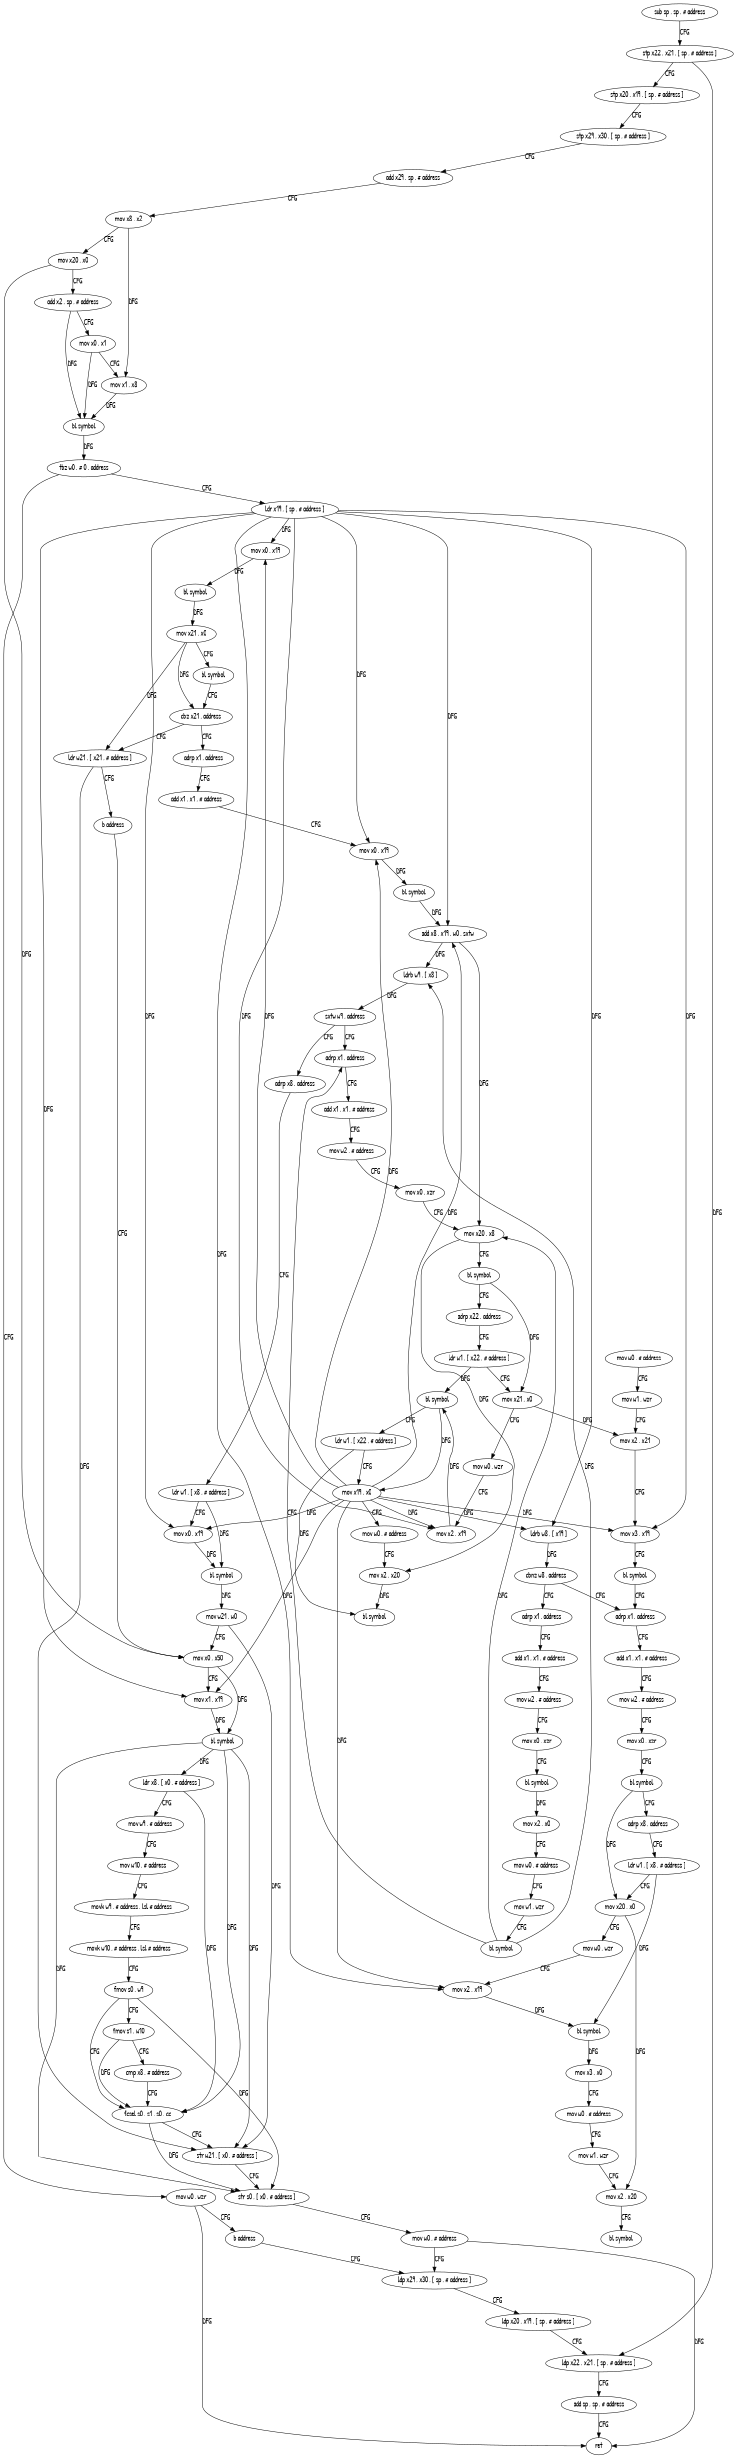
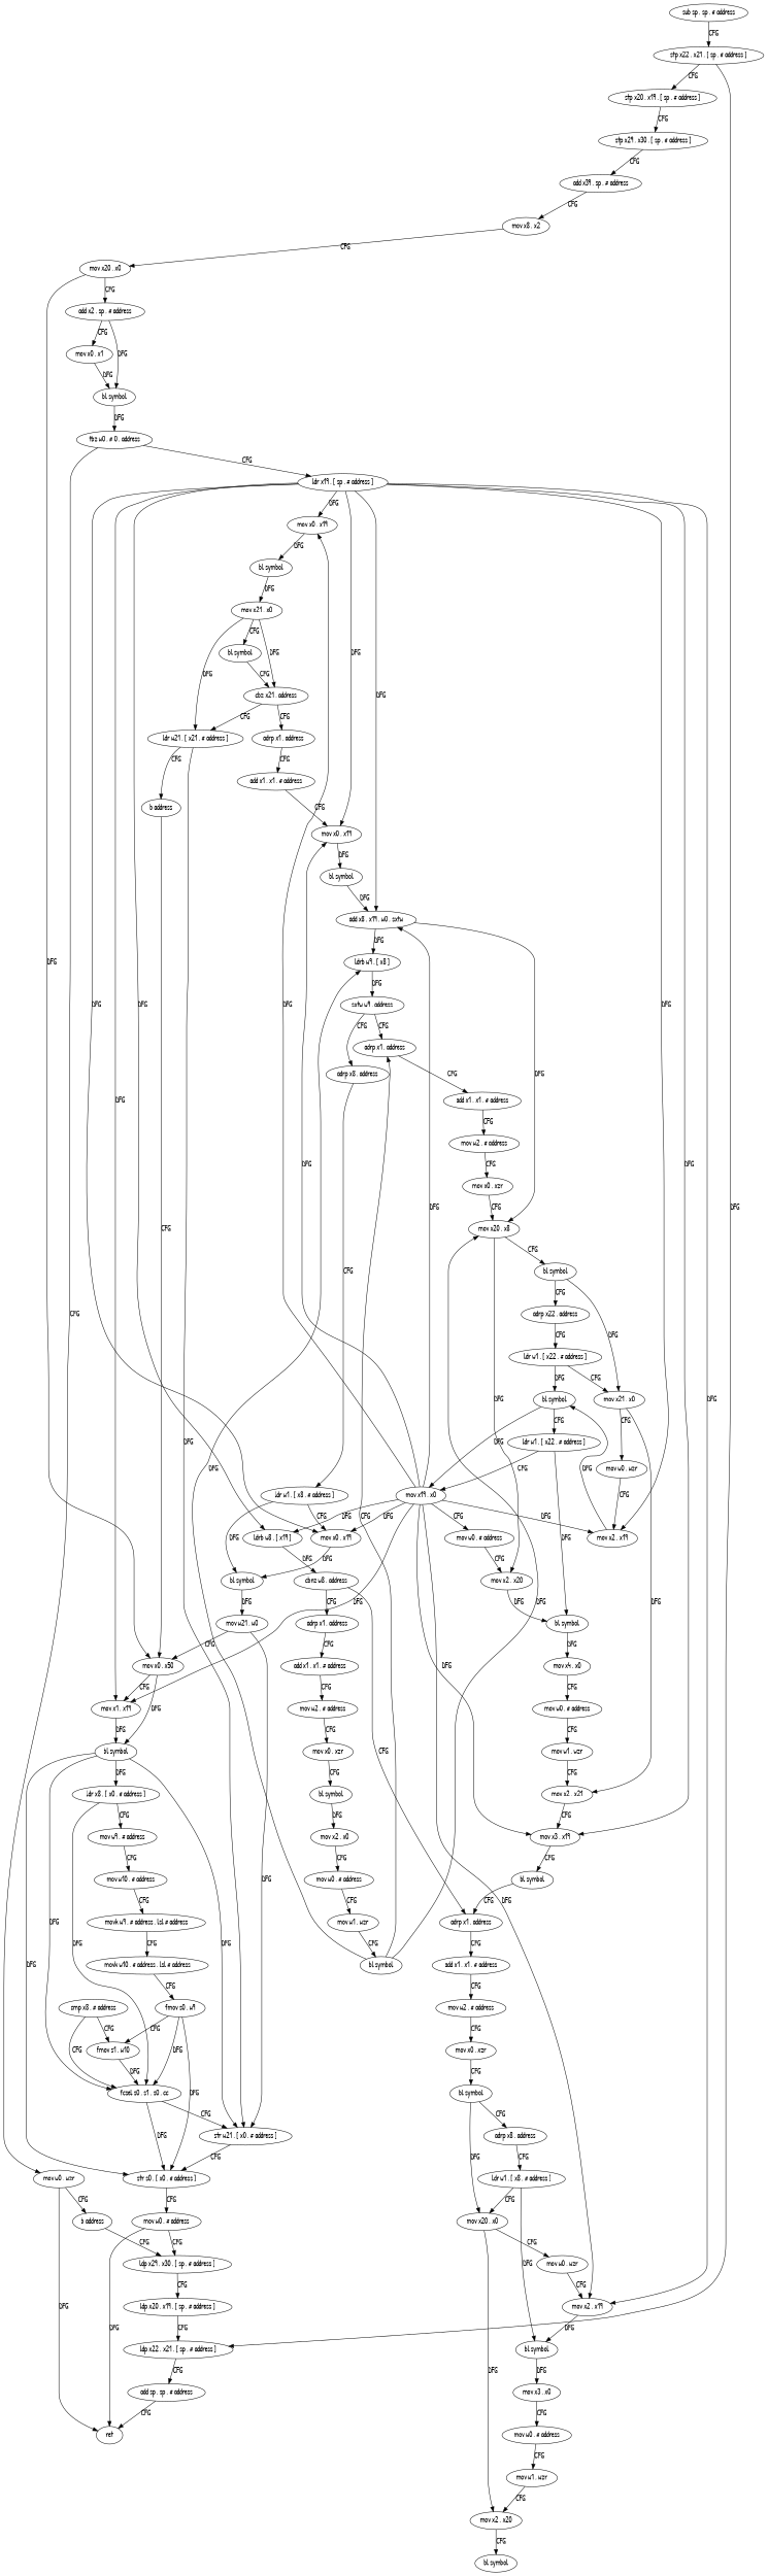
  digraph {
    fontname="Patrick Hand"
    node [fontname="Patrick Hand"]
    edge [fontname="Patrick Hand"]
    n1 [label="sub sp , sp , # address"]
    n2 [label="stp x22 , x21 , [ sp , # address ]"]
    n3 [label="stp x20 , x19 , [ sp , # address ]"]
    n4 [label="ldp x22 , x21 , [ sp , # address ]"]
    n5 [label="stp x29 , x30 , [ sp , # address ]"]
    n6 [label="add sp , sp , # address"]
-   n7 [label="add x29 , sp , # address"]
+   n7 [label="add x39 , sp , # address"]
    n8 [label="mov x8 , x2"]
    n9 [label="mov x20 , x0"]
-   n10 [label="mov x1 , x8"]
    n11 [label="add x2 , sp , # address"]
    n12 [label="mov x0 , x50"]
    n13 [label="bl symbol"]
    n14 [label="mov x0 , x1"]
    n15 [label="mov x1 , x19"]
    n16 [label="bl symbol"]
    n17 [label="tbz w0 , # 0 , address"]
    n18 [label="mov w0 , wzr"]
    n19 [label="ldr x19 , [ sp , # address ]"]
    n20 [label="b address"]
    n21 [label=ret]
    n22 [label="mov x0 , x19"]
    n23 [label="mov x0 , x19"]
    n24 [label="ldrb w8 , [ x19 ]"]
    n25 [label="add x8 , x19 , w0 , sxtw"]
    n26 [label="mov x2 , x19"]
    n27 [label="mov x2 , x19"]
    n28 [label="mov x3 , x19"]
    n29 [label="mov x0 , x19"]
    n30 [label="ldp x29 , x30 , [ sp , # address ]"]
    n31 [label="bl symbol"]
    n32 [label="bl symbol"]
    n33 [label="cbnz w8 , address"]
    n34 [label="ldrb w9 , [ x8 ]"]
    n35 [label="mov x20 , x8"]
    n36 [label="bl symbol"]
    n37 [label="bl symbol"]
    n38 [label="bl symbol"]
    n39 [label="bl symbol"]
    n40 [label="ldp x20 , x19 , [ sp , # address ]"]
    n41 [label="mov x21 , x0"]
    n42 [label="bl symbol"]
    n43 [label="cbz x21 , address"]
    n44 [label="ldr w21 , [ x21 , # address ]"]
    n45 [label="adrp x1 , address"]
    n46 [label="b address"]
    n47 [label="str w21 , [ x0 , # address ]"]
    n48 [label="add x1 , x1 , # address"]
    n49 [label="str s0 , [ x0 , # address ]"]
    n50 [label="adrp x1 , address"]
    n51 [label="adrp x1 , address"]
    n52 [label="sxtw w9 , address"]
    n53 [label="bl symbol"]
    n54 [label="mov x2 , x20"]
    n55 [label="ldr x8 , [ x0 , # address ]"]
    n56 [label="fcsel s0 , s1 , s0 , cc"]
    n57 [label="add x1 , x1 , # address"]
    n58 [label="add x1 , x1 , # address"]
    n59 [label="mov w2 , # address"]
    n60 [label="mov w2 , # address"]
    n61 [label="adrp x1 , address"]
    n62 [label="adrp x8 , address"]
    n63 [label="add x1 , x1 , # address"]
    n64 [label="ldr w1 , [ x8 , # address ]"]
    n65 [label="mov w2 , # address"]
    n66 [label="mov w9 , # address"]
    n67 [label="mov w0 , # address"]
    n68 [label="mov w10 , # address"]
    n69 [label="movk w9 , # address , lsl # address"]
    n70 [label="movk w10 , # address , lsl # address"]
    n71 [label="fmov s0 , w9"]
    n72 [label="fmov s1 , w10"]
    n73 [label="cmp x8 , # address"]
    n74 [label="mov x0 , xzr"]
    n75 [label="bl symbol"]
    n76 [label="adrp x8 , address"]
    n77 [label="mov x20 , x0"]
    n78 [label="ldr w1 , [ x8 , # address ]"]
    n79 [label="mov w0 , wzr"]
    n80 [label="mov x2 , x20"]
    n81 [label="mov x3 , x0"]
    n82 [label="bl symbol"]
    n83 [label="mov w0 , # address"]
    n84 [label="mov w1 , wzr"]
    n85 [label="mov x0 , xzr"]
    n86 [label="bl symbol"]
    n87 [label="mov x2 , x0"]
    n88 [label="mov w0 , # address"]
    n89 [label="mov w1 , wzr"]
    n90 [label="bl symbol"]
    n91 [label="mov x0 , xzr"]
    n92 [label="adrp x22 , address"]
    n93 [label="mov x21 , x0"]
    n94 [label="bl symbol"]
    n95 [label="ldr w1 , [ x22 , # address ]"]
    n96 [label="mov w0 , wzr"]
    n97 [label="mov x2 , x21"]
    n98 [label="ldr w1 , [ x22 , # address ]"]
    n99 [label="mov x19 , x0"]
    n100 [label="mov w0 , # address"]
+   n101 [label="mov x4 , x0"]
    n102 [label="mov w0 , # address"]
    n103 [label="mov w1 , wzr"]
    n104 [label="mov w21 , w0"]
    n1 -> n2 [label=CFG]
    n2 -> n3 [label=CFG]
    n2 -> n4 [label=DFG]
    n3 -> n5 [label=CFG]
    n4 -> n6 [label=CFG]
    n5 -> n7 [label=CFG]
    n6 -> n21 [label=CFG]
    n7 -> n8 [label=CFG]
    n8 -> n9 [label=CFG]
-   n8 -> n10 [label=DFG]
    n9 -> n11 [label=CFG]
    n9 -> n12 [label=DFG]
-   n10 -> n13 [label=DFG]
    n11 -> n13 [label=DFG]
    n11 -> n14 [label=CFG]
    n12 -> n15 [label=CFG]
    n12 -> n16 [label=DFG]
    n13 -> n17 [label=DFG]
-   n14 -> n10 [label=CFG]
    n14 -> n13 [label=DFG]
    n15 -> n16 [label=DFG]
    n16 -> n47 [label=DFG]
    n16 -> n49 [label=DFG]
    n16 -> n55 [label=DFG]
    n16 -> n56 [label=DFG]
    n17 -> n18 [label=CFG]
    n17 -> n19 [label=CFG]
    n18 -> n20 [label=CFG]
    n18 -> n21 [label=DFG]
    n19 -> n15 [label=DFG]
    n19 -> n22 [label=DFG]
    n19 -> n23 [label=DFG]
    n19 -> n24 [label=DFG]
    n19 -> n25 [label=DFG]
    n19 -> n26 [label=DFG]
    n19 -> n27 [label=DFG]
    n19 -> n28 [label=DFG]
    n19 -> n29 [label=DFG]
    n20 -> n30 [label=CFG]
    n22 -> n31 [label=DFG]
    n23 -> n32 [label=DFG]
    n24 -> n33 [label=DFG]
    n25 -> n34 [label=DFG]
    n25 -> n35 [label=DFG]
    n26 -> n36 [label=DFG]
    n27 -> n37 [label=DFG]
    n28 -> n38 [label=CFG]
    n29 -> n39 [label=DFG]
    n30 -> n40 [label=CFG]
    n31 -> n41 [label=DFG]
    n32 -> n25 [label=DFG]
    n33 -> n50 [label=CFG]
    n33 -> n51 [label=CFG]
    n34 -> n52 [label=DFG]
    n35 -> n53 [label=CFG]
    n35 -> n54 [label=DFG]
    n36 -> n81 [label=DFG]
    n37 -> n98 [label=CFG]
    n37 -> n99 [label=DFG]
    n38 -> n50 [label=CFG]
    n39 -> n104 [label=DFG]
    n40 -> n4 [label=CFG]
    n41 -> n42 [label=CFG]
    n41 -> n43 [label=DFG]
    n41 -> n44 [label=DFG]
    n42 -> n43 [label=CFG]
    n43 -> n44 [label=CFG]
    n43 -> n45 [label=CFG]
    n44 -> n46 [label=CFG]
    n44 -> n47 [label=DFG]
    n45 -> n48 [label=CFG]
    n46 -> n12 [label=CFG]
    n47 -> n49 [label=CFG]
    n48 -> n23 [label=CFG]
    n49 -> n67 [label=CFG]
    n50 -> n57 [label=CFG]
    n51 -> n58 [label=CFG]
    n52 -> n61 [label=CFG]
    n52 -> n62 [label=CFG]
    n53 -> n92 [label=CFG]
    n53 -> n93 [label=DFG]
    n54 -> n94 [label=DFG]
    n55 -> n56 [label=DFG]
    n55 -> n66 [label=CFG]
    n56 -> n47 [label=CFG]
    n56 -> n49 [label=DFG]
    n57 -> n59 [label=CFG]
    n58 -> n60 [label=CFG]
    n59 -> n74 [label=CFG]
    n60 -> n85 [label=CFG]
    n61 -> n63 [label=CFG]
    n62 -> n64 [label=CFG]
    n63 -> n65 [label=CFG]
    n64 -> n29 [label=CFG]
    n64 -> n39 [label=DFG]
    n65 -> n91 [label=CFG]
    n66 -> n68 [label=CFG]
    n67 -> n21 [label=DFG]
    n67 -> n30 [label=CFG]
    n68 -> n69 [label=CFG]
    n69 -> n70 [label=CFG]
    n70 -> n71 [label=CFG]
    n71 -> n49 [label=DFG]
-   n71 -> n56 [label=CFG]
+   n71 -> n56 [label=DFG]
    n71 -> n72 [label=CFG]
    n72 -> n56 [label=DFG]
-   n72 -> n73 [label=CFG]
+   n73 -> n72 [label=CFG]
    n73 -> n56 [label=CFG]
    n74 -> n75 [label=CFG]
    n75 -> n76 [label=CFG]
    n75 -> n77 [label=DFG]
    n76 -> n78 [label=CFG]
    n77 -> n79 [label=CFG]
    n77 -> n80 [label=DFG]
    n78 -> n36 [label=DFG]
    n78 -> n77 [label=CFG]
    n79 -> n26 [label=CFG]
    n80 -> n82 [label=CFG]
    n81 -> n83 [label=CFG]
    n83 -> n84 [label=CFG]
    n84 -> n80 [label=CFG]
    n85 -> n86 [label=CFG]
    n86 -> n87 [label=DFG]
    n87 -> n88 [label=CFG]
    n88 -> n89 [label=CFG]
    n89 -> n90 [label=CFG]
    n90 -> n34 [label=DFG]
    n90 -> n35 [label=DFG]
    n90 -> n61 [label=CFG]
    n91 -> n35 [label=CFG]
    n92 -> n95 [label=CFG]
    n93 -> n96 [label=CFG]
    n93 -> n97 [label=DFG]
+   n94 -> n101 [label=DFG]
    n95 -> n37 [label=DFG]
    n95 -> n93 [label=CFG]
    n96 -> n27 [label=CFG]
    n97 -> n28 [label=CFG]
    n98 -> n94 [label=DFG]
    n98 -> n99 [label=CFG]
    n99 -> n15 [label=DFG]
    n99 -> n22 [label=DFG]
    n99 -> n23 [label=DFG]
    n99 -> n24 [label=DFG]
    n99 -> n25 [label=DFG]
    n99 -> n26 [label=DFG]
    n99 -> n27 [label=DFG]
    n99 -> n28 [label=DFG]
    n99 -> n29 [label=DFG]
    n99 -> n100 [label=CFG]
    n100 -> n54 [label=CFG]
+   n101 -> n102 [label=CFG]
    n102 -> n103 [label=CFG]
    n103 -> n97 [label=CFG]
    n104 -> n12 [label=CFG]
    n104 -> n47 [label=DFG]
  }
